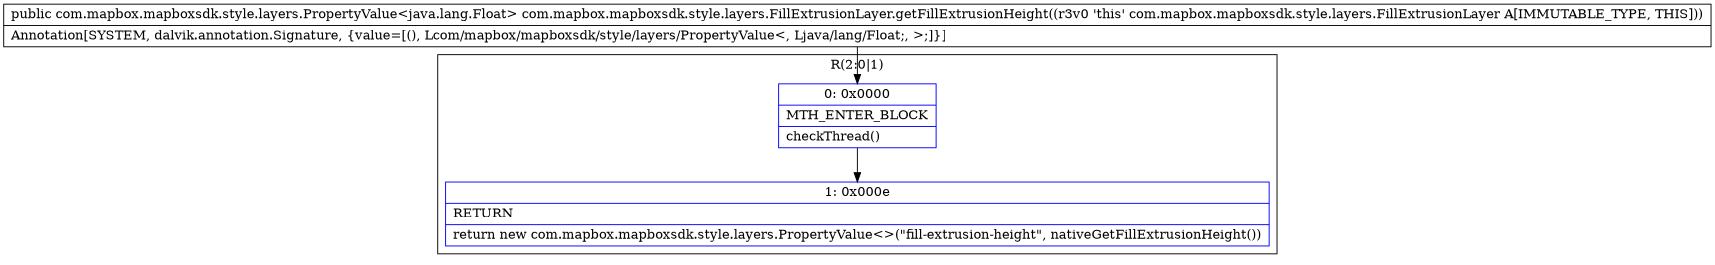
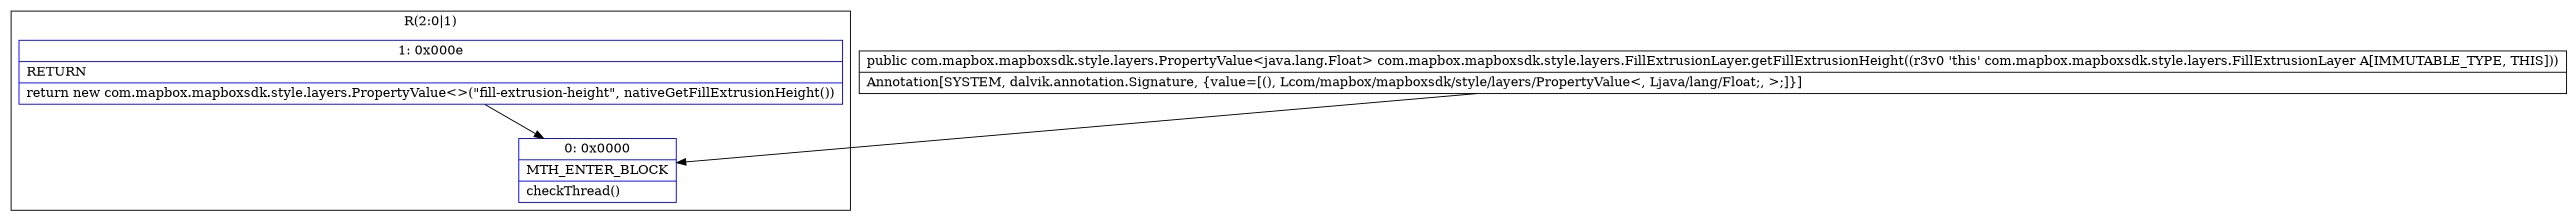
  digraph {
    node [color=blue shape=record]
    n1 [label="{0\:\ 0x0000|MTH_ENTER_BLOCK\l|checkThread()\l}"]
    n2 [label="{1\:\ 0x000e|RETURN\l|return new com.mapbox.mapboxsdk.style.layers.PropertyValue\<\>(\"fill\-extrusion\-height\", nativeGetFillExtrusionHeight())\l}"]
    n3 [label="{public com.mapbox.mapboxsdk.style.layers.PropertyValue\<java.lang.Float\> com.mapbox.mapboxsdk.style.layers.FillExtrusionLayer.getFillExtrusionHeight((r3v0 'this' com.mapbox.mapboxsdk.style.layers.FillExtrusionLayer A[IMMUTABLE_TYPE, THIS]))  | Annotation[SYSTEM, dalvik.annotation.Signature, \{value=[(), Lcom\/mapbox\/mapboxsdk\/style\/layers\/PropertyValue\<, Ljava\/lang\/Float;, \>;]\}]\l}" color=""]
    subgraph cluster_1 {
      label="R(2:0|1)"
      n1
      n2
    }
-   n1 -> n2
+   n2 -> n1
    n3 -> n1
  }
